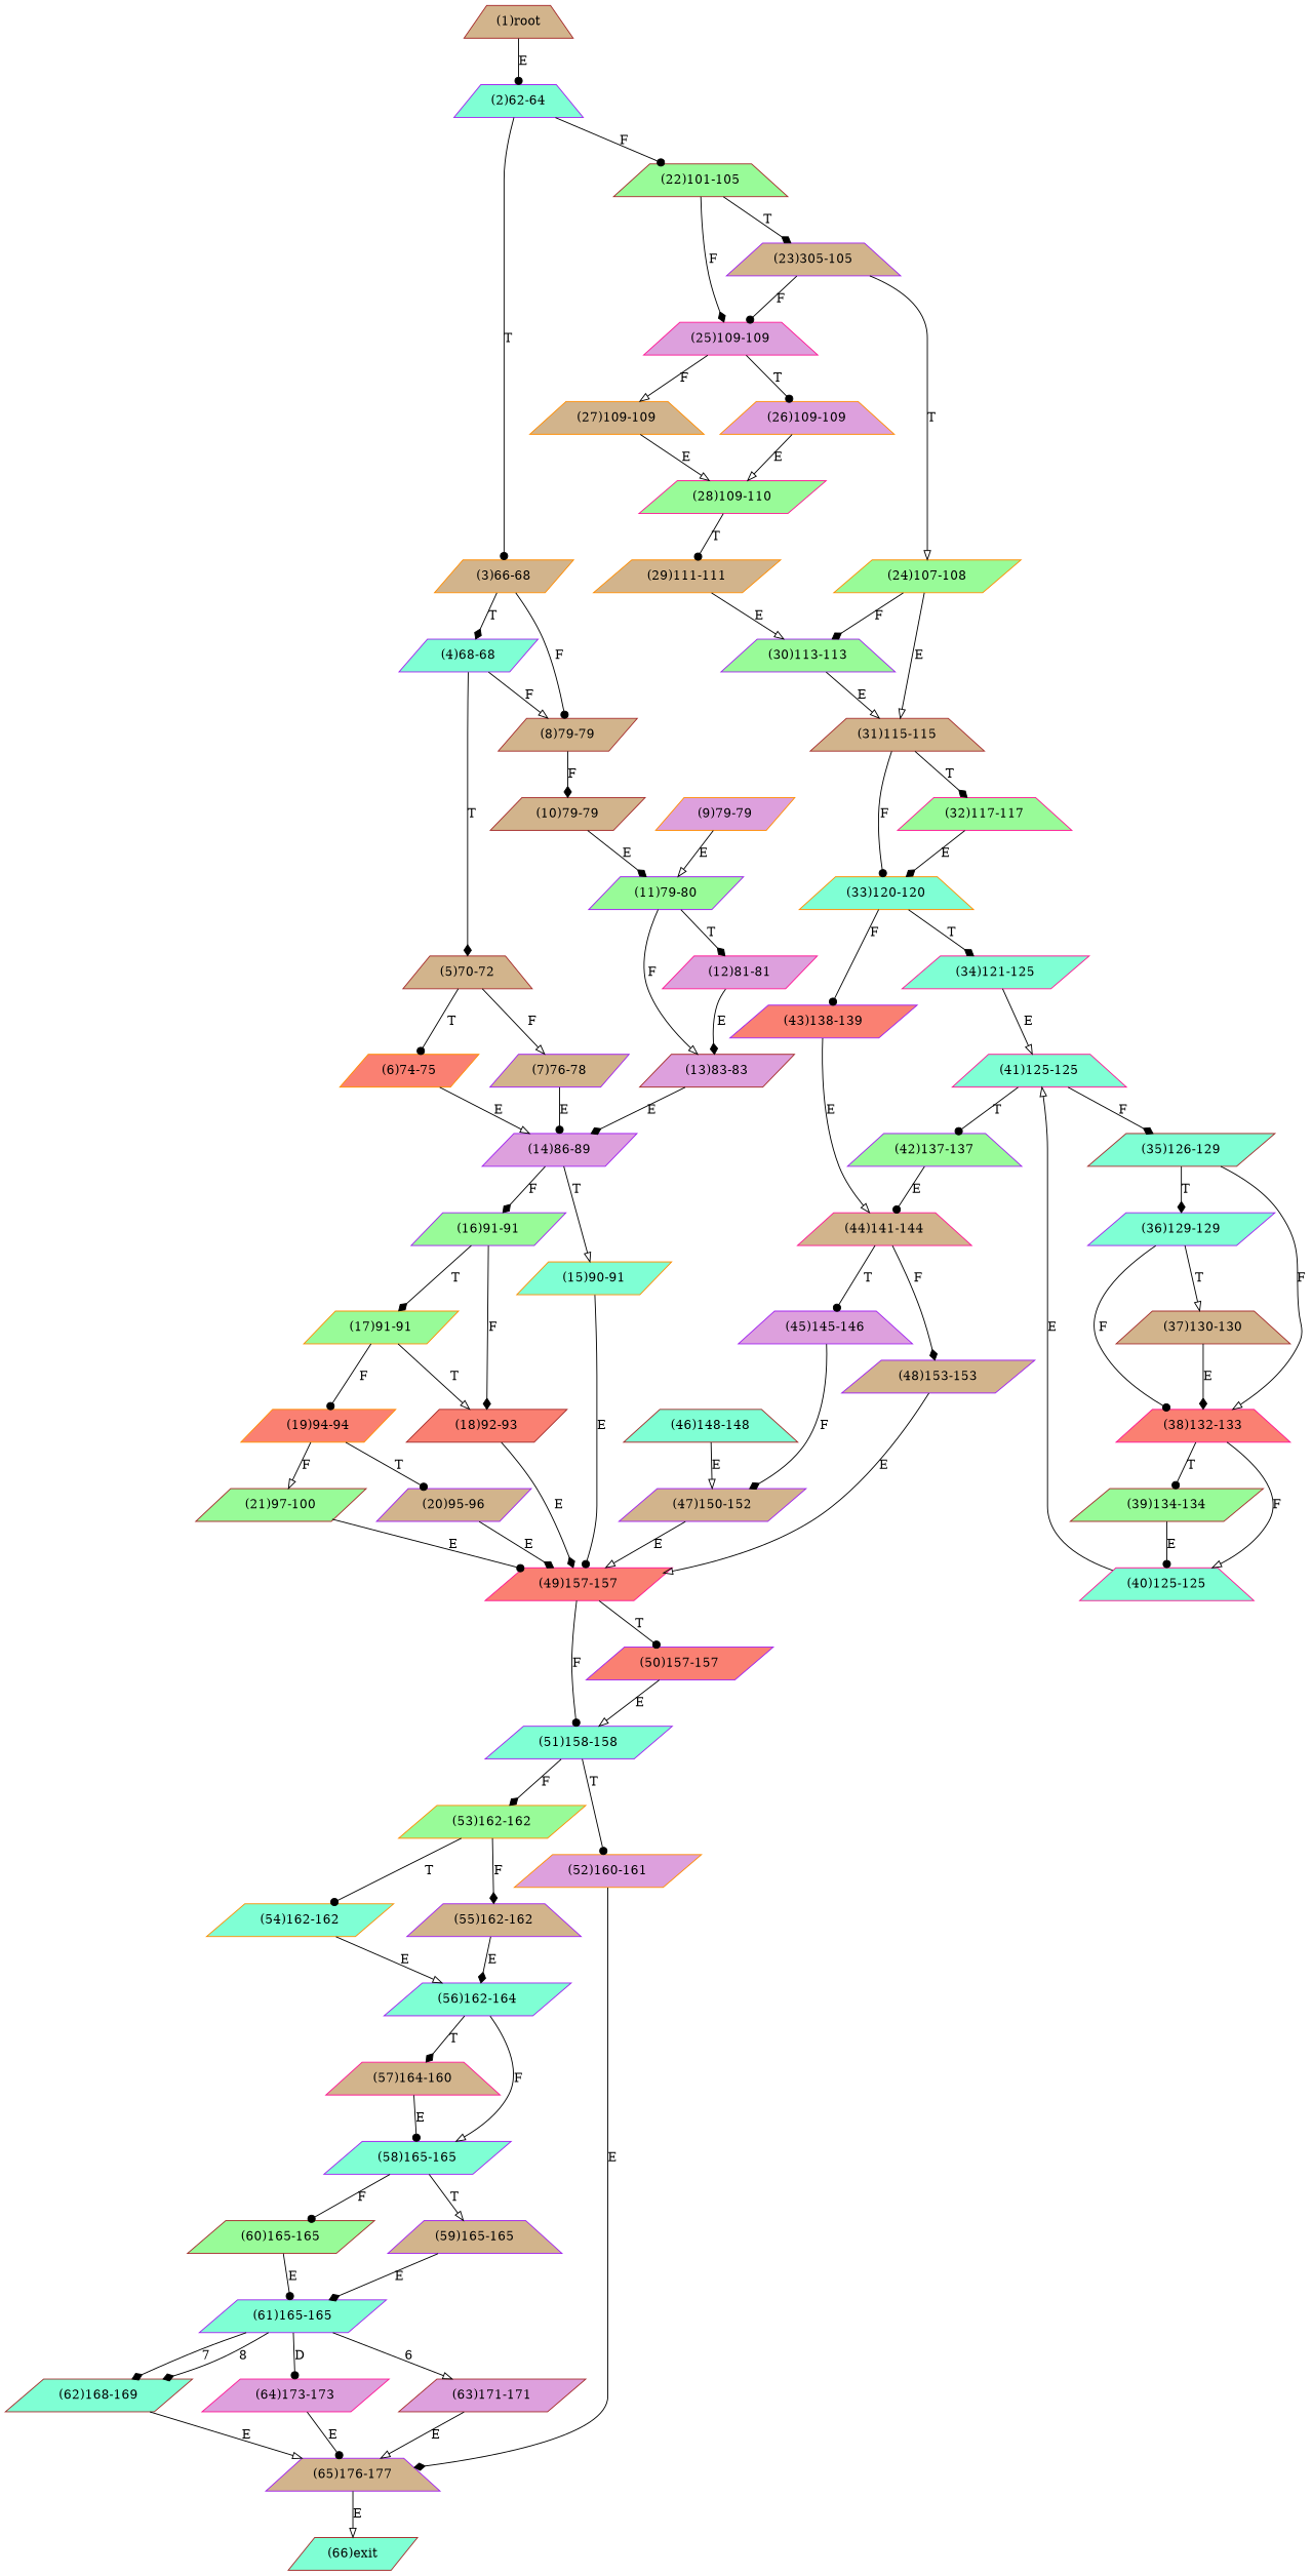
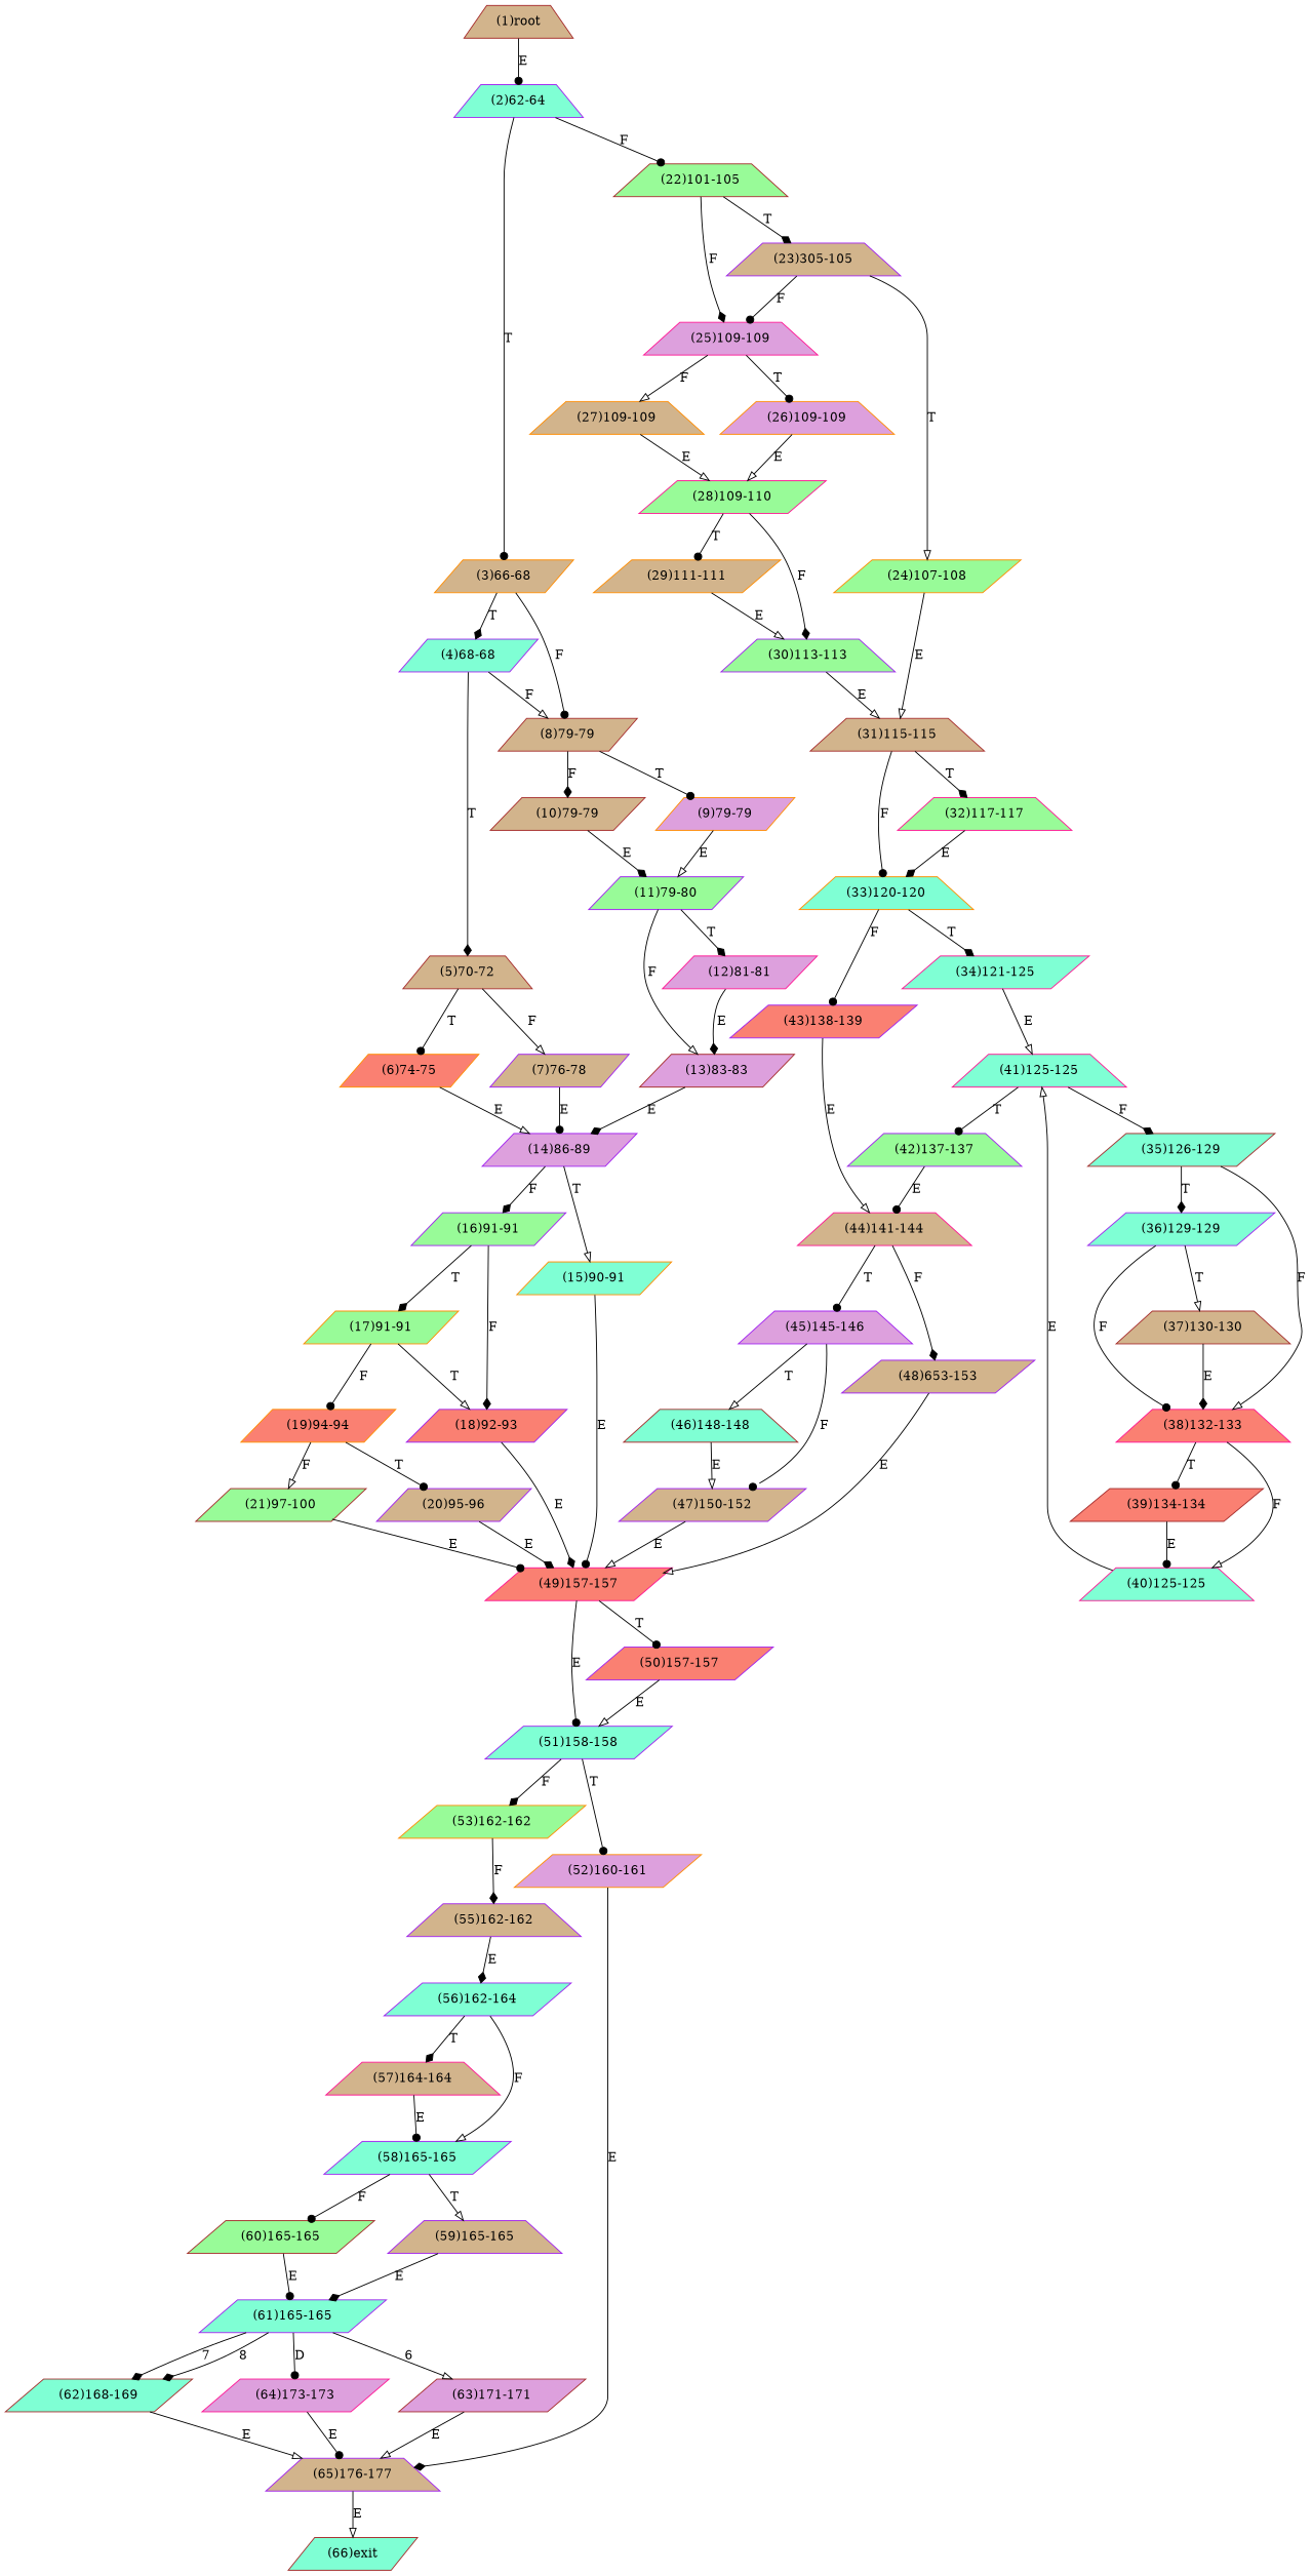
  digraph {
    node [color=purple fillcolor=tan shape=parallelogram style=filled]
    edge [arrowhead=onormal]
    n1 [color=brown label="(1)root" shape=trapezium]
    n2 [fillcolor=aquamarine label="(2)62-64" shape=trapezium]
    n3 [color=darkorange label="(3)66-68"]
    n4 [color=brown fillcolor=palegreen label="(22)101-105" shape=trapezium]
    n5 [fillcolor=aquamarine label="(4)68-68"]
    n6 [color=brown label="(8)79-79"]
    n7 [label="(23)305-105" shape=trapezium]
    n8 [color=deeppink fillcolor=plum label="(25)109-109" shape=trapezium]
    n9 [color=brown label="(5)70-72" shape=trapezium]
    n10 [color=darkorange fillcolor=plum label="(9)79-79"]
    n11 [color=brown label="(10)79-79"]
    n12 [color=darkorange fillcolor=salmon label="(6)74-75"]
    n13 [label="(7)76-78"]
    n14 [fillcolor=plum label="(14)86-89"]
    n15 [color=darkorange fillcolor=aquamarine label="(15)90-91"]
    n16 [fillcolor=palegreen label="(16)91-91"]
    n17 [fillcolor=palegreen label="(11)79-80"]
    n18 [color=deeppink fillcolor=plum label="(12)81-81"]
    n19 [color=brown fillcolor=plum label="(13)83-83"]
    n20 [color=deeppink fillcolor=salmon label="(49)157-157"]
    n21 [color=darkorange fillcolor=palegreen label="(17)91-91"]
-   n22 [color=brown fillcolor=salmon label="(18)92-93"]
+   n22 [fillcolor=salmon label="(18)92-93"]
    n23 [fillcolor=aquamarine label="(51)158-158"]
    n24 [fillcolor=salmon label="(50)157-157"]
    n25 [color=darkorange fillcolor=salmon label="(19)94-94"]
    n26 [color=brown fillcolor=palegreen label="(21)97-100"]
    n27 [label="(20)95-96"]
    n28 [color=darkorange fillcolor=palegreen label="(24)107-108"]
    n29 [color=darkorange label="(27)109-109" shape=trapezium]
    n30 [color=darkorange fillcolor=plum label="(26)109-109" shape=trapezium]
    n31 [color=brown label="(31)115-115" shape=trapezium]
    n32 [color=deeppink fillcolor=palegreen label="(28)109-110"]
    n33 [color=deeppink fillcolor=palegreen label="(32)117-117" shape=trapezium]
    n34 [color=darkorange fillcolor=aquamarine label="(33)120-120" shape=trapezium]
    n35 [color=darkorange label="(29)111-111"]
    n36 [fillcolor=palegreen label="(30)113-113" shape=trapezium]
    n37 [color=deeppink fillcolor=aquamarine label="(34)121-125"]
    n38 [fillcolor=salmon label="(43)138-139"]
    n39 [color=deeppink fillcolor=aquamarine label="(41)125-125" shape=trapezium]
    n40 [color=brown fillcolor=aquamarine label="(35)126-129"]
    n41 [fillcolor=palegreen label="(42)137-137" shape=trapezium]
    n42 [color=deeppink fillcolor=salmon label="(38)132-133" shape=trapezium]
    n43 [fillcolor=aquamarine label="(36)129-129"]
-   n44 [color=brown fillcolor=palegreen label="(39)134-134"]
+   n44 [color=brown fillcolor=salmon label="(39)134-134"]
    n45 [color=deeppink fillcolor=aquamarine label="(40)125-125" shape=trapezium]
    n46 [color=brown label="(37)130-130" shape=trapezium]
    n47 [color=deeppink label="(44)141-144" shape=trapezium]
    n48 [fillcolor=plum label="(45)145-146" shape=trapezium]
-   n49 [label="(48)153-153"]
+   n49 [label="(48)653-153"]
    n50 [color=brown fillcolor=aquamarine label="(46)148-148" shape=trapezium]
    n51 [label="(47)150-152"]
    n52 [color=darkorange fillcolor=palegreen label="(53)162-162"]
    n53 [color=darkorange fillcolor=plum label="(52)160-161"]
    n54 [label="(55)162-162" shape=trapezium]
-   n55 [color=darkorange fillcolor=aquamarine label="(54)162-162"]
    n56 [label="(65)176-177" shape=trapezium]
    n57 [fillcolor=aquamarine label="(56)162-164"]
    n58 [fillcolor=aquamarine label="(58)165-165"]
-   n59 [color=deeppink label="(57)164-160" shape=trapezium]
+   n59 [color=deeppink label="(57)164-164" shape=trapezium]
    n60 [color=brown fillcolor=aquamarine label="(66)exit"]
    n61 [label="(59)165-165" shape=trapezium]
    n62 [fillcolor=aquamarine label="(61)165-165"]
    n63 [color=brown fillcolor=plum label="(63)171-171"]
    n64 [color=brown fillcolor=aquamarine label="(62)168-169"]
    n65 [color=deeppink fillcolor=plum label="(64)173-173"]
    n66 [color=brown fillcolor=palegreen label="(60)165-165"]
    n1 -> n2 [arrowhead=dot label=E]
    n2 -> n3 [arrowhead=dot label=T]
    n2 -> n4 [arrowhead=dot label=F]
    n3 -> n5 [arrowhead=diamond label=T]
    n3 -> n6 [arrowhead=dot label=F]
    n4 -> n7 [arrowhead=diamond label=T]
    n4 -> n8 [arrowhead=diamond label=F]
    n5 -> n6 [label=F]
    n5 -> n9 [arrowhead=diamond label=T]
+   n6 -> n10 [arrowhead=dot label=T]
    n6 -> n11 [arrowhead=diamond label=F]
    n7 -> n8 [arrowhead=dot label=F]
    n7 -> n28 [label=T]
    n8 -> n29 [label=F]
    n8 -> n30 [arrowhead=dot label=T]
    n9 -> n12 [arrowhead=dot label=T]
    n9 -> n13 [label=F]
    n10 -> n17 [label=E]
    n11 -> n17 [arrowhead=diamond label=E]
    n12 -> n14 [label=E]
    n13 -> n14 [arrowhead=dot label=E]
    n14 -> n15 [label=T]
    n14 -> n16 [arrowhead=diamond label=F]
    n15 -> n20 [arrowhead=dot label=E]
    n16 -> n21 [arrowhead=diamond label=T]
    n16 -> n22 [arrowhead=diamond label=F]
    n17 -> n18 [arrowhead=diamond label=T]
    n17 -> n19 [label=F]
    n18 -> n19 [arrowhead=diamond label=E]
    n19 -> n14 [arrowhead=diamond label=E]
-   n20 -> n23 [arrowhead=dot label=F]
+   n20 -> n23 [arrowhead=dot label=E]
    n20 -> n24 [arrowhead=dot label=T]
    n21 -> n22 [label=T]
    n21 -> n25 [arrowhead=dot label=F]
    n22 -> n20 [arrowhead=diamond label=E]
    n23 -> n52 [arrowhead=diamond label=F]
    n23 -> n53 [arrowhead=dot label=T]
    n24 -> n23 [label=E]
    n25 -> n26 [label=F]
    n25 -> n27 [arrowhead=dot label=T]
    n26 -> n20 [arrowhead=dot label=E]
    n27 -> n20 [arrowhead=diamond label=E]
    n28 -> n31 [label=E]
    n29 -> n32 [label=E]
    n30 -> n32 [label=E]
    n31 -> n33 [arrowhead=diamond label=T]
    n31 -> n34 [arrowhead=dot label=F]
    n32 -> n35 [arrowhead=dot label=T]
-   n28 -> n36 [arrowhead=diamond label=F]
+   n32 -> n36 [arrowhead=diamond label=F]
    n33 -> n34 [arrowhead=diamond label=E]
    n34 -> n37 [arrowhead=diamond label=T]
    n34 -> n38 [arrowhead=dot label=F]
    n35 -> n36 [label=E]
    n36 -> n31 [label=E]
    n37 -> n39 [label=E]
    n38 -> n47 [label=E]
    n39 -> n40 [arrowhead=diamond label=F]
    n39 -> n41 [arrowhead=dot label=T]
    n40 -> n42 [label=F]
    n40 -> n43 [arrowhead=diamond label=T]
    n41 -> n47 [arrowhead=dot label=E]
    n42 -> n44 [arrowhead=dot label=T]
    n42 -> n45 [label=F]
    n43 -> n42 [arrowhead=dot label=F]
    n43 -> n46 [label=T]
    n44 -> n45 [arrowhead=dot label=E]
    n45 -> n39 [label=E]
    n46 -> n42 [arrowhead=diamond label=E]
    n47 -> n48 [arrowhead=dot label=T]
    n47 -> n49 [arrowhead=diamond label=F]
-   n48 -> n51 [arrowhead=diamond label=F]
+   n48 -> n50 [label=T]
+   n48 -> n51 [arrowhead=dot label=F]
    n49 -> n20 [label=E]
    n50 -> n51 [label=E]
    n51 -> n20 [label=E]
    n52 -> n54 [arrowhead=diamond label=F]
-   n52 -> n55 [arrowhead=dot label=T]
    n53 -> n56 [arrowhead=diamond label=E]
    n54 -> n57 [arrowhead=diamond label=E]
-   n55 -> n57 [label=E]
    n56 -> n60 [label=E]
    n57 -> n58 [label=F]
    n57 -> n59 [arrowhead=diamond label=T]
    n58 -> n61 [label=T]
    n58 -> n66 [arrowhead=dot label=F]
    n59 -> n58 [arrowhead=dot label=E]
    n61 -> n62 [arrowhead=diamond label=E]
    n62 -> n63 [label=6]
    n62 -> n64 [arrowhead=diamond label=7]
    n62 -> n64 [arrowhead=diamond label=8]
    n62 -> n65 [arrowhead=dot label=D]
    n63 -> n56 [label=E]
    n64 -> n56 [label=E]
    n65 -> n56 [arrowhead=dot label=E]
    n66 -> n62 [arrowhead=dot label=E]
  }
